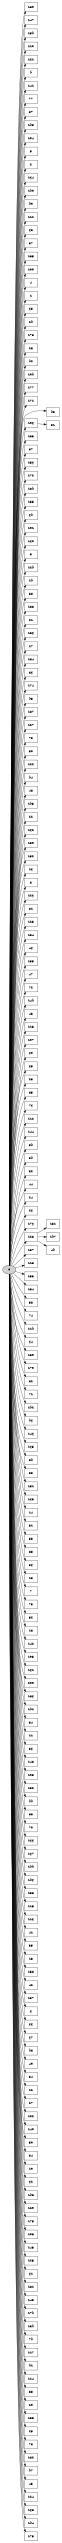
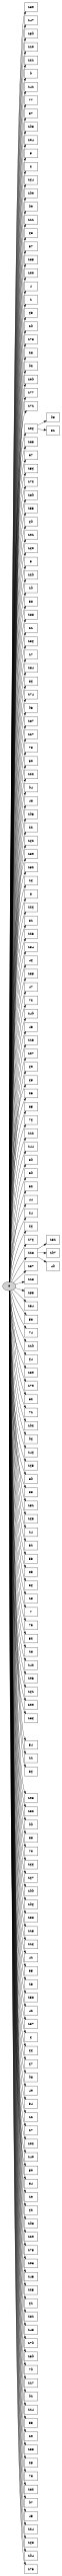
  digraph {
    fontname="DejaVu Sans Mono"
    rankdir=LR
    node [fillcolor=white fontname="DejaVu Sans Mono" style=filled shape=box]
    edge [fontname="DejaVu Sans Mono"]
    0 [fillcolor=grey82 shape=""]
    n2 [label="180\n"]
    n3 [label="147\n"]
    n4 [label="159\n"]
    n5 [label="110\n"]
    n6 [label="121\n"]
    n7 [label="9\n"]
    n8 [label="141\n"]
    n9 [label="77\n"]
    n10 [label="57\n"]
    n11 [label="195\n"]
    n12 [label="104\n"]
    n13 [label="5\n"]
    n14 [label="2\n"]
    n15 [label="164\n"]
    n16 [label="190\n"]
    n17 [label="90\n"]
    n18 [label="111\n"]
    n19 [label="68\n"]
    n20 [label="37\n"]
    n21 [label="185\n"]
    n22 [label="100\n"]
    n23 [label="4\n"]
    n24 [label="1\n"]
    n25 [label="63\n"]
    n26 [label="29\n"]
    n27 [label="178\n"]
    n28 [label="28\n"]
    n29 [label="92\n"]
    n30 [label="109\n"]
    n31 [label="177\n"]
    n32 [label="171\n"]
    n33 [label="95\n"]
    n34 [label="183\n"]
    n35 [label="87\n"]
    n36 [label="156\n"]
    n37 [label="172\n"]
    n38 [label="189\n"]
    n39 [label="155\n"]
    n40 [label="69\n"]
    n41 [label="101\n"]
    n42 [label="160\n"]
    n43 [label="3\n"]
    n44 [label="129\n"]
    n45 [label="19\n"]
    n46 [label="38\n"]
    n47 [label="188\n"]
    n48 [label="21\n"]
    n49 [label="136\n"]
    n50 [label="17\n"]
    n51 [label="184\n"]
    n52 [label="86\n"]
    n53 [label="174\n"]
    n54 [label="93\n"]
    n55 [label="187\n"]
    n56 [label="127\n"]
    n57 [label="75\n"]
    n58 [label="30\n"]
    n59 [label="122\n"]
    n60 [label="94\n"]
    n61 [label="48\n"]
    n62 [label="193\n"]
    n63 [label="22\n"]
    n64 [label="162\n"]
    n65 [label="150\n"]
    n66 [label="152\n"]
    n67 [label="16\n"]
    n68 [label="8\n"]
    n69 [label="126\n"]
    n70 [label="81\n"]
    n71 [label="123\n"]
    n72 [label="154\n"]
    n73 [label="46\n"]
    n74 [label="135\n"]
    n75 [label="47\n"]
    n76 [label="72\n"]
    n77 [label="149\n"]
    n78 [label="43\n"]
    n79 [label="113\n"]
    n80 [label="107\n"]
    n81 [label="60\n"]
    n82 [label="65\n"]
    n83 [label="23\n"]
    n84 [label="85\n"]
    n85 [label="76\n"]
    n86 [label="112\n"]
    n87 [label="144\n"]
    n88 [label="59\n"]
    n89 [label="39\n"]
    n90 [label="32\n"]
    n91 [label="44\n"]
    n92 [label="24\n"]
    n93 [label="26\n"]
    n94 [label="176\n"]
    n95 [label="128\n"]
    n96 [label="137\n"]
    n97 [label="106\n"]
    n98 [label="118\n"]
    n99 [label="153\n"]
    n100 [label="134\n"]
    n101 [label="58\n"]
    n102 [label="74\n"]
    n103 [label="119\n"]
    n104 [label="64\n"]
    n105 [label="130\n"]
    n106 [label="170\n"]
    n107 [label="82\n"]
    n108 [label="71\n"]
    n109 [label="192\n"]
    n110 [label="96\n"]
    n111 [label="146\n"]
    n112 [label="165\n"]
    n113 [label="89\n"]
    n114 [label="55\n"]
    n115 [label="151\n"]
    n116 [label="163\n"]
    n117 [label="14\n"]
    n118 [label="31\n"]
    n119 [label="53\n"]
    n120 [label="83\n"]
    n121 [label="56\n"]
    n122 [label="15\n"]
    n123 [label="7\n"]
    n124 [label="73\n"]
    n125 [label="52\n"]
    n126 [label="18\n"]
    n127 [label="142\n"]
    n128 [label="103\n"]
    n129 [label="161\n"]
    n130 [label="200\n"]
    n131 [label="186\n"]
-   n132 [label="191\n"]
    n133 [label="54\n"]
    n134 [label="11\n"]
    n135 [label="36\n"]
-   n136 [label="148\n"]
    n137 [label="105\n"]
    n138 [label="132\n"]
    n139 [label="99\n"]
    n140 [label="88\n"]
    n141 [label="70\n"]
    n142 [label="166\n"]
    n143 [label="167\n"]
    n144 [label="199\n"]
    n145 [label="196\n"]
    n146 [label="138\n"]
    n147 [label="115\n"]
    n148 [label="116\n"]
    n149 [label="41\n"]
    n150 [label="35\n"]
    n151 [label="13\n"]
    n152 [label="158\n"]
    n153 [label="42\n"]
    n154 [label="157\n"]
    n155 [label="6\n"]
    n156 [label="66\n"]
    n157 [label="67\n"]
    n158 [label="98\n"]
    n159 [label="40\n"]
    n160 [label="34\n"]
    n161 [label="12\n"]
    n162 [label="27\n"]
    n163 [label="102\n"]
    n164 [label="140\n"]
    n165 [label="50\n"]
    n166 [label="84\n"]
    n167 [label="10\n"]
    n168 [label="62\n"]
    n169 [label="198\n"]
    n170 [label="120\n"]
    n171 [label="175\n"]
    n172 [label="108\n"]
    n173 [label="143\n"]
    n174 [label="125\n"]
    n175 [label="61\n"]
    n176 [label="181\n"]
    n177 [label="145\n"]
    n178 [label="179\n"]
    n179 [label="139\n"]
    n180 [label="79\n"]
    n181 [label="117\n"]
    n182 [label="91\n"]
    n183 [label="114\n"]
    n184 [label="33\n"]
    n185 [label="20\n"]
    n186 [label="133\n"]
    n187 [label="25\n"]
    n188 [label="78\n"]
    n189 [label="182\n"]
    n190 [label="97\n"]
    n191 [label="45\n"]
    n192 [label="124\n"]
    n193 [label="168\n"]
    n194 [label="194\n"]
    n195 [label="173\n"]
    n196 [label="131\n"]
    n197 [label="51\n"]
    n198 [label="197\n"]
    n199 [label="49\n"]
    0 -> n2
    0 -> n3
    0 -> n4
    0 -> n5
    0 -> n6
    0 -> n7
    0 -> n8
    0 -> n9
    0 -> n10
    0 -> n11
    0 -> n12
    0 -> n13
    0 -> n14
    0 -> n15
    0 -> n16
    0 -> n17
    0 -> n18
    0 -> n19
    0 -> n20
    0 -> n21
    0 -> n22
    0 -> n23
    0 -> n24
    0 -> n25
    0 -> n26
    0 -> n27
    0 -> n28
    0 -> n29
    0 -> n30
    0 -> n31
    0 -> n32
-   0 -> n33
+   n97 -> n33
    0 -> n34
    0 -> n35
    0 -> n36
    0 -> n37
    0 -> n38
    0 -> n39
    0 -> n40
    0 -> n41
    0 -> n42
    0 -> n43
    0 -> n44
    0 -> n45
    0 -> n46
    0 -> n47
    0 -> n48
    0 -> n49
    0 -> n50
    0 -> n51
    0 -> n52
    0 -> n53
    0 -> n54
    0 -> n55
    0 -> n56
    0 -> n57
    0 -> n58
    0 -> n59
    0 -> n60
    0 -> n61
    0 -> n62
    0 -> n63
    0 -> n64
    0 -> n65
    0 -> n66
    0 -> n67
    0 -> n68
    0 -> n69
    0 -> n70
    0 -> n71
    0 -> n72
    0 -> n73
    0 -> n74
    0 -> n75
    0 -> n76
    0 -> n77
    0 -> n78
    0 -> n79
    0 -> n80
    0 -> n81
    0 -> n82
    0 -> n83
    0 -> n84
    0 -> n85
    0 -> n86
    0 -> n87
    0 -> n88
    0 -> n89
    0 -> n90
    0 -> n91
    0 -> n92
    0 -> n93
    0 -> n94
    0 -> n95
    0 -> n96
    0 -> n97
    0 -> n98
    0 -> n99
    0 -> n100
    0 -> n101
    0 -> n102
    0 -> n103
    0 -> n104
    0 -> n105
    0 -> n106
    0 -> n107
    0 -> n108
    0 -> n109
    0 -> n110
    0 -> n111
    0 -> n112
    0 -> n113
    0 -> n114
    0 -> n115
    0 -> n116
    0 -> n117
    0 -> n118
    0 -> n119
    0 -> n120
    0 -> n121
    0 -> n122
    0 -> n123
    0 -> n124
    0 -> n125
    0 -> n126
    0 -> n127
    0 -> n128
    0 -> n129
    0 -> n130
    0 -> n131
-   0 -> n132
    0 -> n133
    0 -> n134
    0 -> n135
-   0 -> n136
    0 -> n137
    0 -> n138
    0 -> n139
    0 -> n140
    0 -> n141
    0 -> n142
    0 -> n143
    0 -> n144
    0 -> n145
    0 -> n146
    0 -> n147
    0 -> n148
    0 -> n149
    0 -> n150
    0 -> n151
    0 -> n152
    0 -> n153
    0 -> n154
    0 -> n155
    0 -> n156
    0 -> n157
    0 -> n158
    0 -> n159
    0 -> n160
    0 -> n161
    0 -> n162
    0 -> n163
    0 -> n164
    0 -> n165
    0 -> n166
    0 -> n167
    0 -> n168
    0 -> n169
    0 -> n170
    0 -> n171
    0 -> n172
    0 -> n173
    0 -> n174
    0 -> n175
    0 -> n176
    0 -> n177
    0 -> n178
    0 -> n179
    0 -> n180
    0 -> n181
    0 -> n182
    0 -> n183
    0 -> n184
    0 -> n185
    0 -> n186
    0 -> n187
    0 -> n188
    0 -> n189
    0 -> n190
    0 -> n191
    0 -> n192
    0 -> n193
    0 -> n194
    0 -> n195
    n95 -> n196
    n95 -> n198
    n95 -> n199
    n97 -> n197
  }
